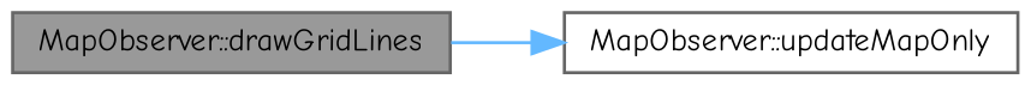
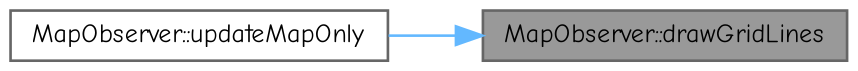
  digraph {
    rankdir=RL
    fontname="Comic Neue"
    node [fontname="Comic Neue" fontsize=10 shape=box style=filled]
    n1 [color=gray40 fillcolor=grey60 fontcolor=black height=0.2 label="MapObserver::drawGridLines" width=0.4]
    n2 [color=grey40 fillcolor=white height=0.2 label="MapObserver::updateMapOnly" width=0.4]
-   n2 -> n1 [color=steelblue1 dir=back fontname="Comic Neue" fontsize=10 labelfontname=Helvetica labelfontsize=10 style=solid]
+   n1 -> n2 [color=steelblue1 dir=back fontname="Comic Neue" fontsize=10 labelfontname=Helvetica labelfontsize=10 style=solid]
  }
